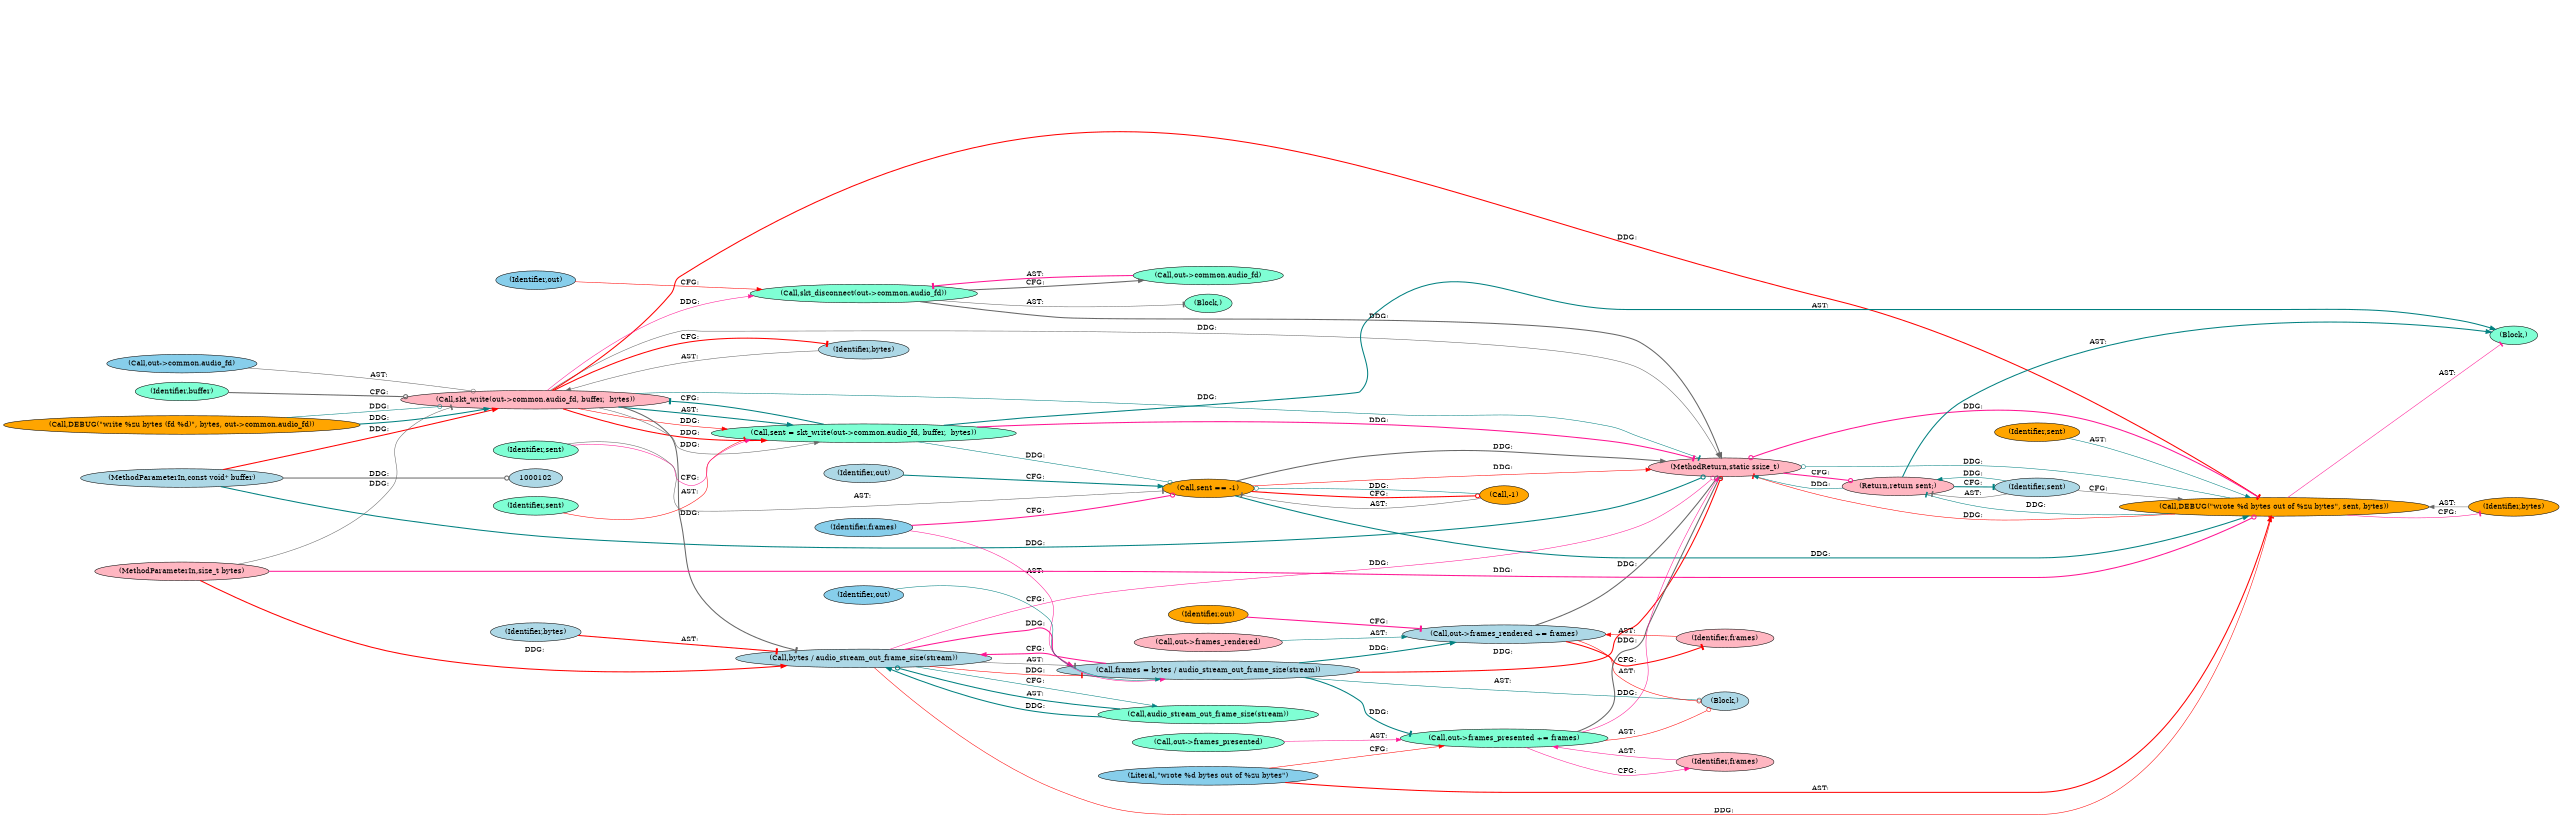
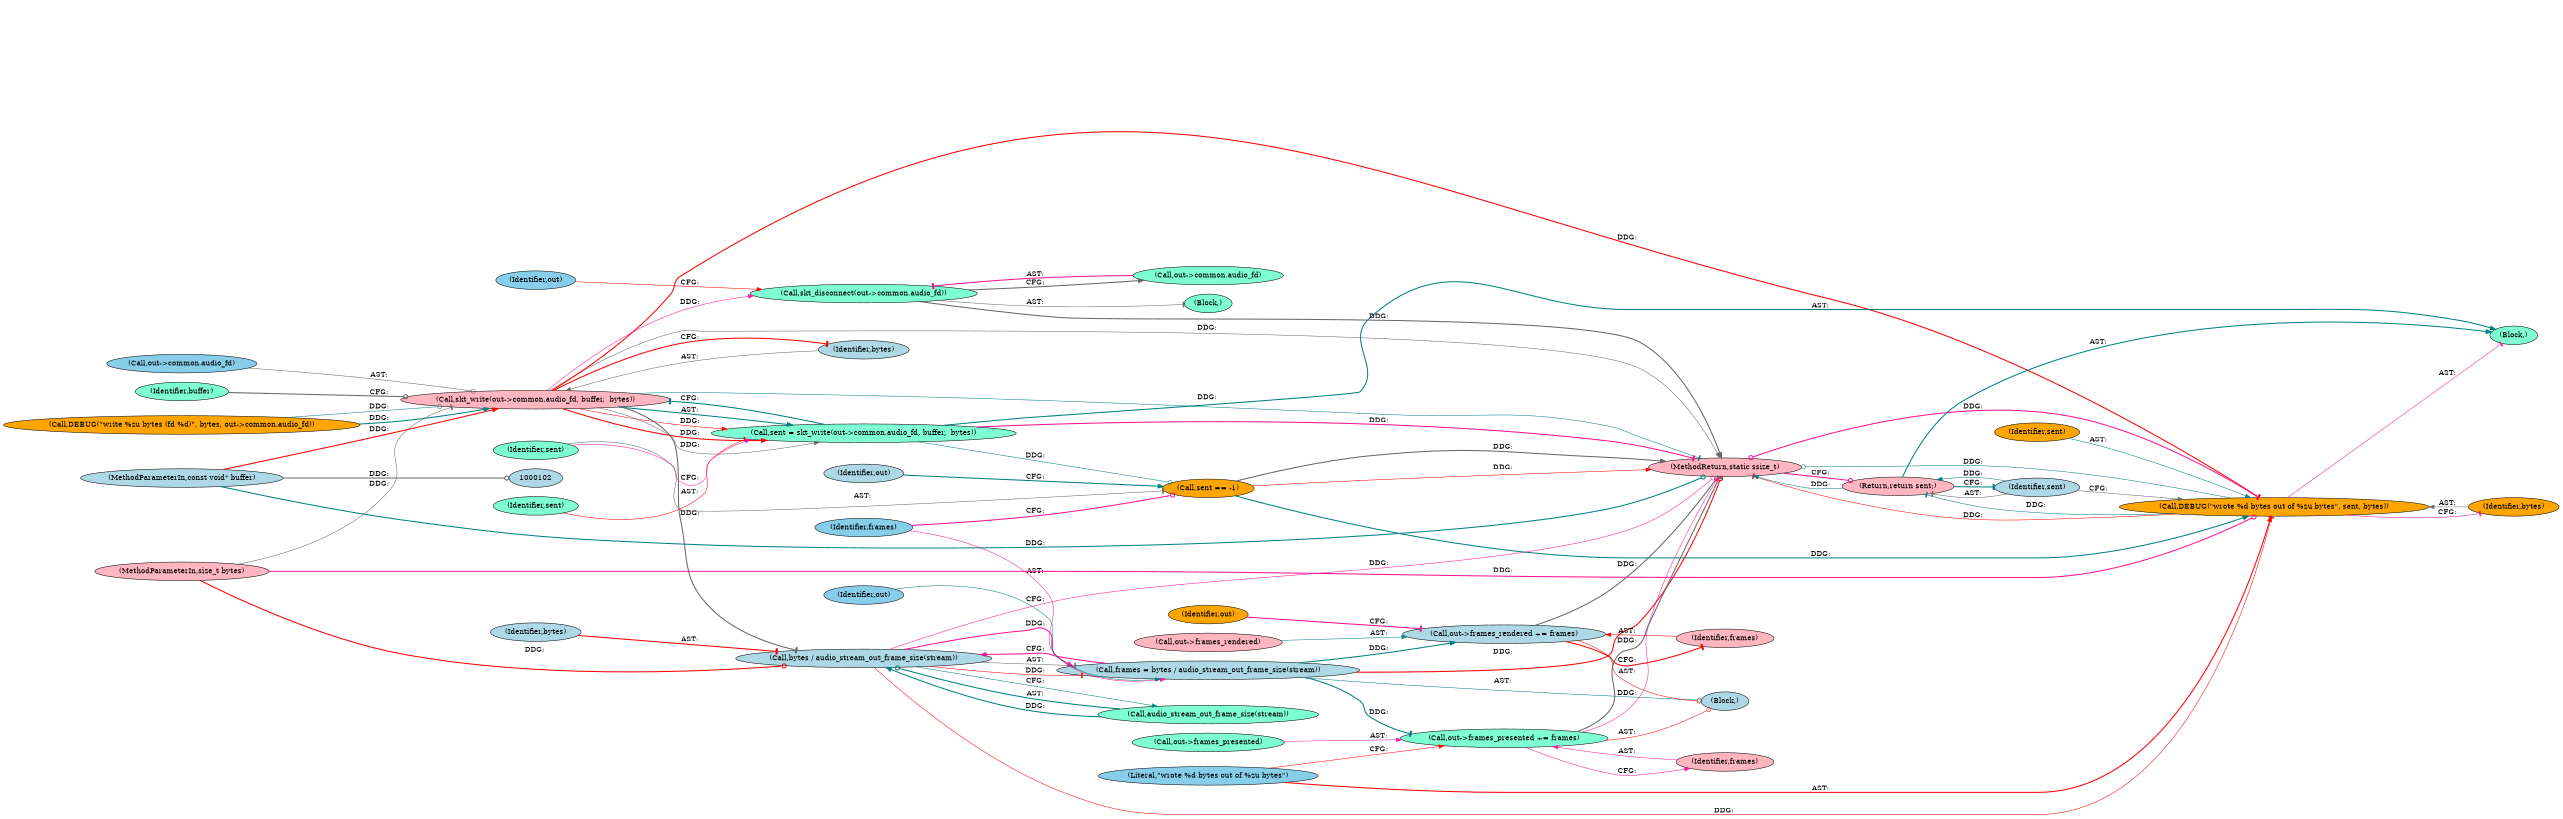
  digraph {
    rankdir=LR
    node [fillcolor=aquamarine style=filled]
    edge [arrowhead=normal color=teal style=solid]
    n1 [fillcolor=lightblue label="(MethodParameterIn,const void* buffer)"]
    n2 [fillcolor=lightpink label="(Call,skt_write(out->common.audio_fd, buffer,  bytes))"]
    n3 [fillcolor=lightpink label="(MethodReturn,static ssize_t)"]
    1000102 [fillcolor=lightblue]
    n5 [label="(Call,sent = skt_write(out->common.audio_fd, buffer,  bytes))"]
    n6 [fillcolor=orange label="(Call,DEBUG(\"wrote %d bytes out of %zu bytes\", sent, bytes))"]
    n7 [label="(Call,skt_disconnect(out->common.audio_fd))"]
    n8 [fillcolor=lightblue label="(Call,bytes / audio_stream_out_frame_size(stream))"]
    n9 [fillcolor=lightblue label="(Identifier,bytes)"]
    n10 [fillcolor=lightpink label="(Return,return sent;)"]
    n11 [fillcolor=orange label="(Call,sent == -1)"]
    n12 [label="(Block,)"]
    n13 [fillcolor=orange label="(Identifier,bytes)"]
    n14 [label="(Block,)"]
    n15 [label="(Call,out->common.audio_fd)"]
    n16 [fillcolor=lightblue label="(Call,frames = bytes / audio_stream_out_frame_size(stream))"]
    n17 [label="(Call,audio_stream_out_frame_size(stream))"]
-   n18 [fillcolor=orange label="(Call,-1)"]
    n19 [fillcolor=lightblue label="(Identifier,sent)"]
    n20 [fillcolor=lightblue label="(Call,out->frames_rendered += frames)"]
    n21 [label="(Call,out->frames_presented += frames)"]
    n22 [fillcolor=lightblue label="(Block,)"]
    n23 [fillcolor=lightpink label="(Identifier,frames)"]
    n24 [fillcolor=lightpink label="(Identifier,frames)"]
    n25 [label="(Identifier,sent)"]
    n26 [label="(Identifier,sent)"]
    n27 [fillcolor=orange label="(Call,DEBUG(\"write %zu bytes (fd %d)\", bytes, out->common.audio_fd))"]
    n28 [label="(Call,out->frames_presented)"]
    n29 [fillcolor=skyblue label="(Identifier,frames)"]
    n30 [fillcolor=orange label="(Identifier,out)"]
    n31 [fillcolor=skyblue label="(Literal,\"wrote %d bytes out of %zu bytes\")"]
    n32 [fillcolor=lightpink label="(MethodParameterIn,size_t bytes)"]
    n33 [fillcolor=lightpink label="(Call,out->frames_rendered)"]
    n34 [fillcolor=skyblue label="(Identifier,out)"]
    n35 [fillcolor=skyblue label="(Identifier,out)"]
    n36 [fillcolor=lightblue label="(Identifier,bytes)"]
    n37 [fillcolor=orange label="(Identifier,sent)"]
    n38 [fillcolor=lightblue label="(Identifier,out)"]
    n39 [fillcolor=skyblue label="(Call,out->common.audio_fd)"]
    n40 [label="(Identifier,buffer)"]
    n1 -> n2 [color=red label="DDG: " style=bold]
    n1 -> n3 [arrowhead=odot label="DDG: " style=bold]
    n1 -> 1000102 [arrowhead=odot color=gray40 label="DDG: " style=bold]
    n2 -> n3 [color=gray40 label="DDG: "]
    n2 -> n3 [arrowhead=tee label="DDG: "]
    n2 -> n5 [label="AST: " style=bold]
    n2 -> n5 [color=red label="DDG: "]
    n2 -> n5 [color=red label="DDG: " style=bold]
    n2 -> n5 [color=gray40 label="DDG: "]
    n2 -> n6 [arrowhead=tee color=red label="DDG: " style=bold]
    n2 -> n7 [color=deeppink label="DDG: "]
    n2 -> n8 [arrowhead=tee color=gray40 label="DDG: " style=bold]
    n2 -> n9 [arrowhead=tee color=red label="CFG: " style=bold]
    n3 -> n10 [arrowhead=odot color=deeppink label="CFG: " style=bold]
    n5 -> n2 [arrowhead=tee label="CFG: " style=bold]
    n5 -> n3 [arrowhead=tee color=deeppink label="DDG: " style=bold]
    n5 -> n11 [arrowhead=odot label="DDG: "]
    n5 -> n12 [label="AST: " style=bold]
    n6 -> n3 [arrowhead=odot color=deeppink label="DDG: " style=bold]
    n6 -> n3 [arrowhead=odot label="DDG: "]
    n6 -> n3 [arrowhead=tee color=red label="DDG: "]
    n6 -> n10 [arrowhead=tee label="DDG: "]
    n6 -> n12 [arrowhead=tee color=deeppink label="AST: "]
    n6 -> n13 [arrowhead=tee color=deeppink label="CFG: "]
    n7 -> n3 [color=gray40 label="DDG: " style=bold]
    n7 -> n14 [arrowhead=tee color=gray40 label="AST: "]
    n7 -> n15 [color=gray40 label="CFG: " style=bold]
    n8 -> n3 [arrowhead=odot color=deeppink label="DDG: "]
    n8 -> n6 [arrowhead=tee color=red label="DDG: "]
    n8 -> n16 [arrowhead=tee color=gray40 label="AST: "]
    n8 -> n16 [arrowhead=tee color=red label="DDG: "]
    n8 -> n16 [color=deeppink label="DDG: " style=bold]
    n8 -> n17 [label="CFG: "]
    n9 -> n2 [color=gray40 label="AST: "]
    n10 -> n3 [label="DDG: "]
    n10 -> n12 [label="AST: " style=bold]
    n10 -> n19 [arrowhead=tee label="CFG: " style=bold]
    n11 -> n3 [color=gray40 label="DDG: " style=bold]
    n11 -> n3 [color=red label="DDG: "]
    n11 -> n6 [label="DDG: " style=bold]
-   n11 -> n18 [arrowhead=odot color=red label="CFG: " style=bold]
    n13 -> n6 [color=gray40 label="AST: "]
    n15 -> n7 [arrowhead=tee color=deeppink label="AST: " style=bold]
    n16 -> n3 [arrowhead=odot color=red label="DDG: " style=bold]
    n16 -> n8 [color=deeppink label="CFG: " style=bold]
    n16 -> n20 [label="DDG: " style=bold]
    n16 -> n21 [arrowhead=tee label="DDG: " style=bold]
    n16 -> n22 [arrowhead=odot label="AST: "]
    n17 -> n8 [arrowhead=odot label="AST: " style=bold]
    n17 -> n8 [label="DDG: " style=bold]
-   n18 -> n11 [arrowhead=tee color=gray40 label="AST: "]
-   n18 -> n11 [arrowhead=odot label="DDG: "]
    n19 -> n6 [color=gray40 label="CFG: "]
    n19 -> n10 [arrowhead=tee color=gray40 label="AST: "]
    n19 -> n10 [label="DDG: "]
    n20 -> n3 [arrowhead=odot color=gray40 label="DDG: " style=bold]
    n20 -> n22 [arrowhead=odot color=red label="AST: "]
    n20 -> n23 [arrowhead=tee color=red label="CFG: " style=bold]
    n21 -> n3 [arrowhead=tee color=gray40 label="DDG: " style=bold]
    n21 -> n3 [color=deeppink label="DDG: "]
    n21 -> n22 [arrowhead=odot color=red label="AST: "]
    n21 -> n24 [color=deeppink label="CFG: "]
    n23 -> n20 [color=red label="AST: "]
    n24 -> n21 [color=deeppink label="AST: "]
    n25 -> n5 [arrowhead=tee color=red label="AST: "]
    n26 -> n5 [color=deeppink label="CFG: "]
    n26 -> n11 [arrowhead=tee color=gray40 label="AST: "]
    n27 -> n2 [arrowhead=odot label="DDG: "]
    n27 -> n2 [label="DDG: " style=bold]
    n28 -> n21 [color=deeppink label="AST: "]
    n29 -> n11 [arrowhead=odot color=deeppink label="CFG: " style=bold]
    n29 -> n16 [color=deeppink label="AST: "]
    n30 -> n20 [arrowhead=tee color=deeppink label="CFG: " style=bold]
    n31 -> n6 [color=red label="AST: " style=bold]
    n31 -> n21 [color=red label="CFG: "]
    n32 -> n2 [arrowhead=tee color=gray40 label="DDG: "]
    n32 -> n6 [arrowhead=odot color=deeppink label="DDG: " style=bold]
-   n32 -> n8 [color=red label="DDG: " style=bold]
+   n32 -> n8 [arrowhead=odot color=red label="DDG: " style=bold]
    n33 -> n20 [label="AST: "]
    n34 -> n7 [color=red label="CFG: "]
    n35 -> n16 [label="CFG: "]
    n36 -> n8 [arrowhead=tee color=red label="AST: " style=bold]
    n37 -> n6 [label="AST: "]
    n38 -> n11 [label="CFG: " style=bold]
    n39 -> n2 [arrowhead=odot color=gray40 label="AST: "]
    n40 -> n2 [arrowhead=odot color=gray40 label="CFG: " style=bold]
  }
